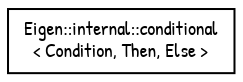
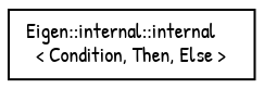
  digraph {
    rankdir=LR
    fontname="Patrick Hand"
-   n1 [color=black fillcolor=white fontname="Patrick Hand" fontsize=10 height=0.2 label="Eigen::internal::conditional\l\< Condition, Then, Else \>" shape=record style=filled width=0.4]
+   n1 [color=black fillcolor=white fontname="Patrick Hand" fontsize=10 height=0.2 label="Eigen::internal::internal\l\< Condition, Then, Else \>" shape=record style=filled width=0.4]
  }
